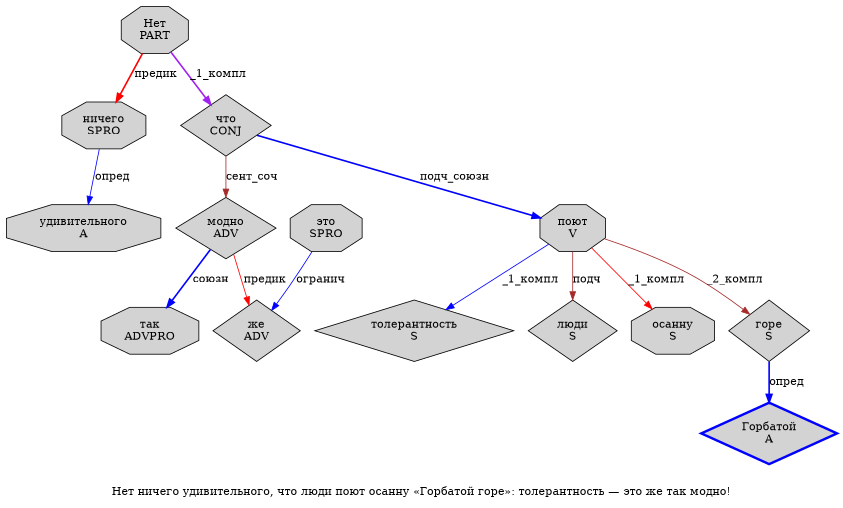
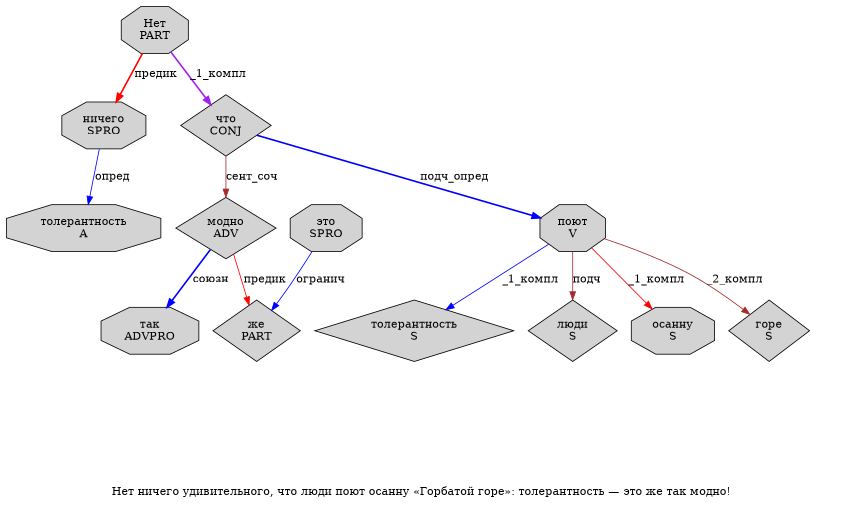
  digraph {
    label="Нет ничего удивительного, что люди поют осанну «Горбатой горе»: толерантность — это же так модно!"
    node [fillcolor=lightgray penwidth=1 shape=octagon style=filled]
    edge [color=blue style=solid]
    n1 [label="Нет\nPART"]
    n2 [label="ничего\nSPRO"]
    n3 [label="что\nCONJ" shape=diamond]
-   n4 [label="удивительного\nA"]
+   n4 [label="толерантность\nA"]
    n5 [label="поют\nV"]
    n6 [label="модно\nADV" shape=diamond]
    n7 [label="люди\nS" shape=diamond]
    n8 [label="осанну\nS"]
    n9 [label="горе\nS" shape=diamond]
    n10 [label="толерантность\nS" shape=diamond]
-   n11 [label="же\nADV" shape=diamond]
+   n11 [label="же\nPART" shape=diamond]
    n12 [label="так\nADVPRO"]
-   n13 [color=blue label="Горбатой\nA" penwidth=3 shape=diamond]
    n14 [label="это\nSPRO"]
    n1 -> n2 [color=red label="предик" style=bold]
    n1 -> n3 [color=purple label="_1_компл" style=bold]
    n2 -> n4 [label="опред"]
-   n3 -> n5 [label="подч_союзн" style=bold]
+   n3 -> n5 [label="подч_опред" style=bold]
    n3 -> n6 [color=brown label="сент_соч"]
    n5 -> n7 [color=brown label="подч"]
    n5 -> n8 [color=red label="_1_компл"]
    n5 -> n9 [color=brown label="_2_компл"]
    n5 -> n10 [label="_1_компл"]
    n6 -> n11 [color=red label="предик"]
    n6 -> n12 [label="союзн" style=bold]
-   n9 -> n13 [label="опред" style=bold]
    n14 -> n11 [label="огранич"]
  }
